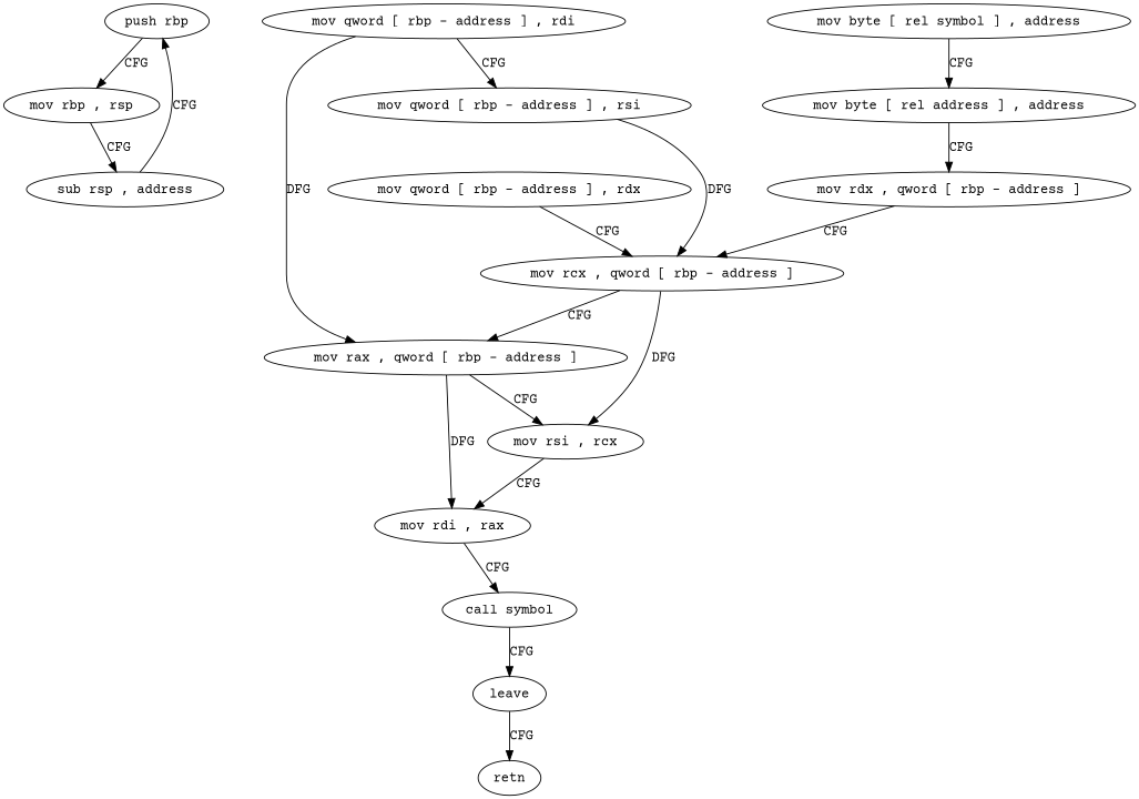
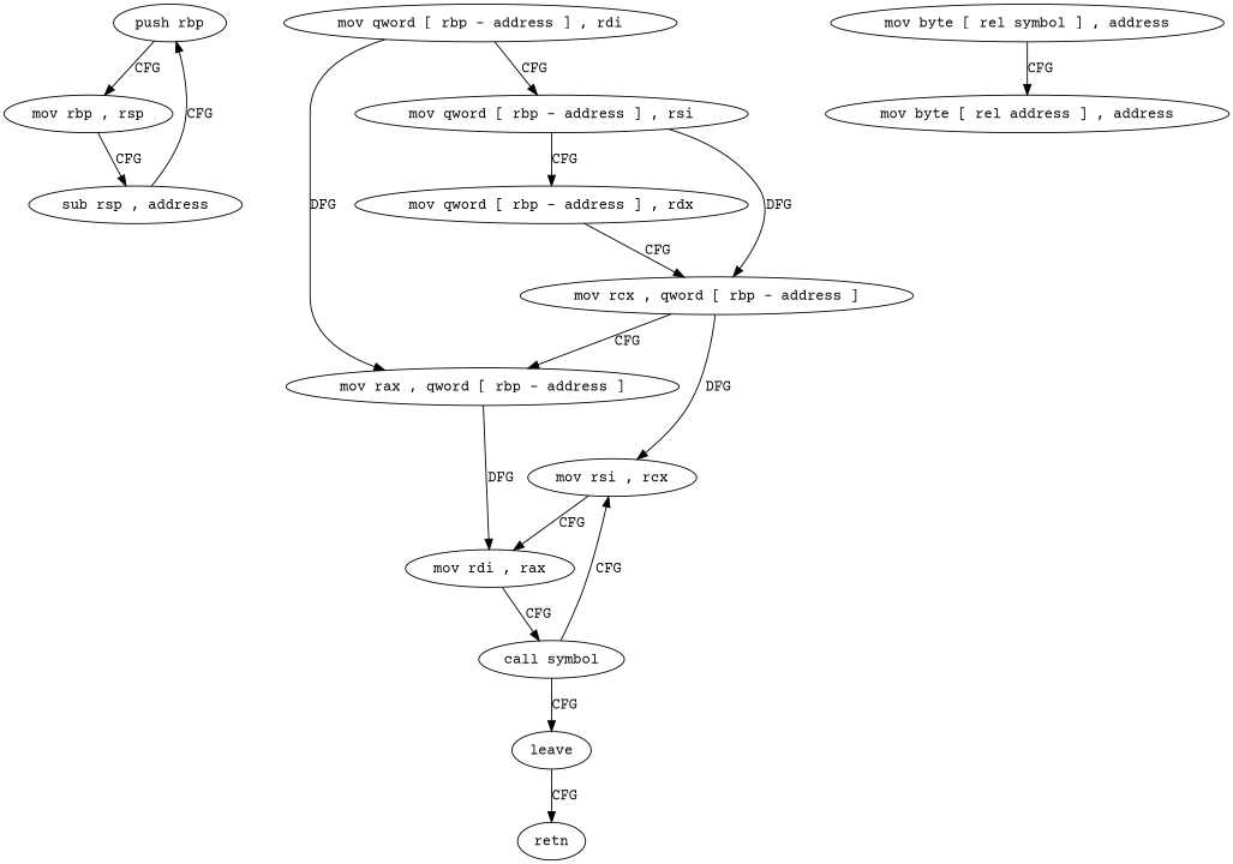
  digraph {
    fontname="Courier Prime"
    node [fontname="Courier Prime"]
    edge [fontname="Courier Prime"]
    n1 [label="push rbp"]
    n2 [label="mov rbp , rsp"]
    n3 [label="sub rsp , address"]
    n4 [label="mov qword [ rbp - address ] , rdi"]
    n5 [label="mov qword [ rbp - address ] , rsi"]
    n6 [label="mov rax , qword [ rbp - address ]"]
    n7 [label="mov qword [ rbp - address ] , rdx"]
    n8 [label="mov rcx , qword [ rbp - address ]"]
    n9 [label="mov rsi , rcx"]
    n10 [label="mov rdi , rax"]
    n11 [label="mov byte [ rel symbol ] , address"]
    n12 [label="mov byte [ rel address ] , address"]
-   n13 [label="mov rdx , qword [ rbp - address ]"]
    n14 [label="call symbol"]
    n15 [label=leave]
    n16 [label=retn]
    n1 -> n2 [label=CFG]
    n2 -> n3 [label=CFG]
    n3 -> n1 [label=CFG]
    n4 -> n5 [label=CFG]
    n4 -> n6 [label=DFG]
+   n5 -> n7 [label=CFG]
    n5 -> n8 [label=DFG]
-   n6 -> n9 [label=CFG]
+   n14 -> n9 [label=CFG]
    n6 -> n10 [label=DFG]
    n7 -> n8 [label=CFG]
    n8 -> n6 [label=CFG]
    n8 -> n9 [label=DFG]
    n9 -> n10 [label=CFG]
    n10 -> n14 [label=CFG]
    n11 -> n12 [label=CFG]
-   n12 -> n13 [label=CFG]
-   n13 -> n8 [label=CFG]
    n14 -> n15 [label=CFG]
    n15 -> n16 [label=CFG]
  }
